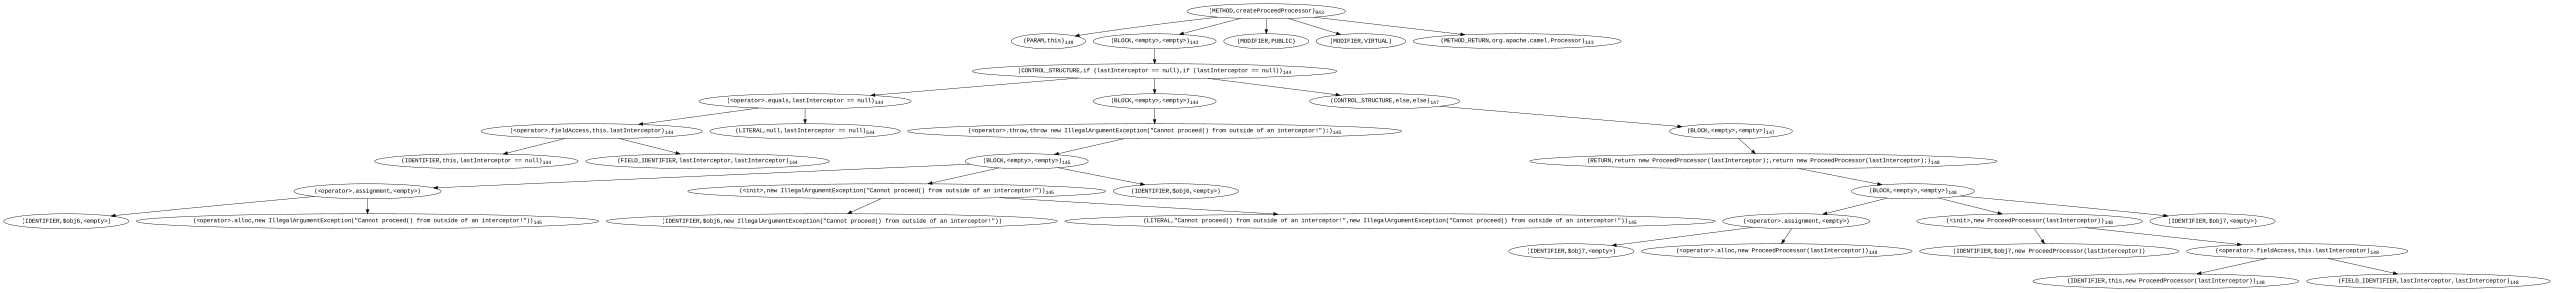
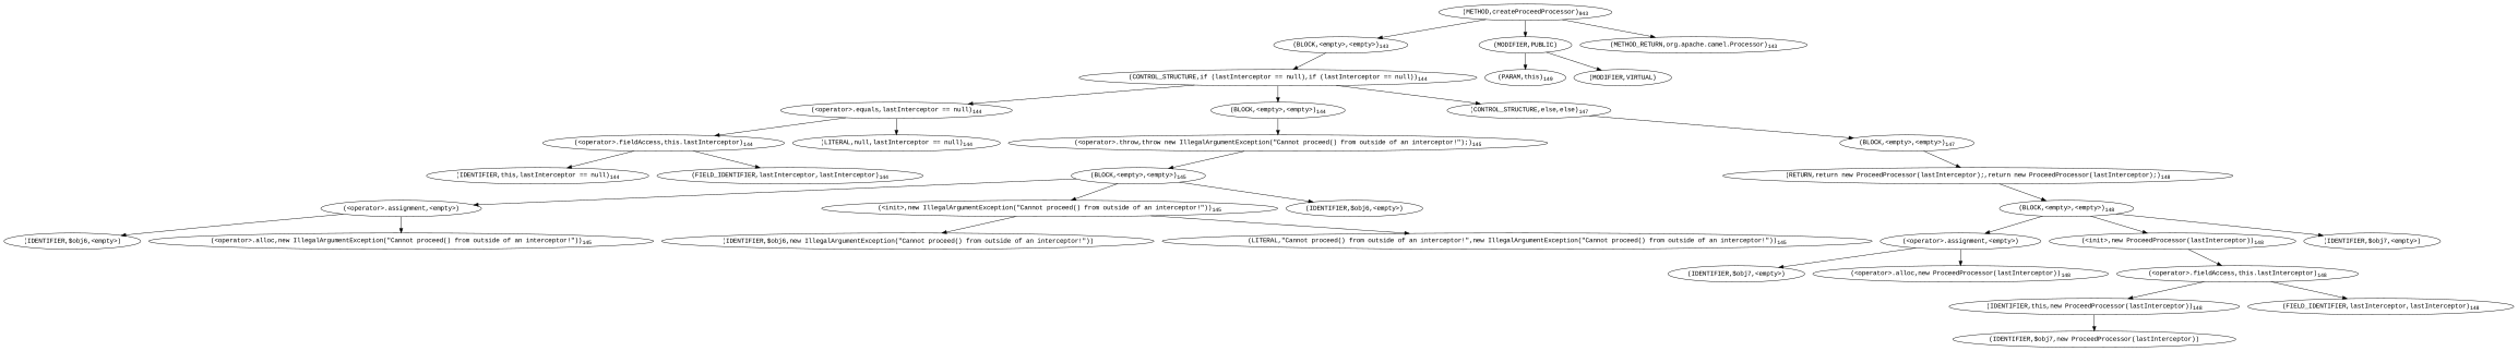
  digraph {
    fontname="Liberation Mono"
    node [fontname="Liberation Mono"]
    edge [fontname="Liberation Mono"]
    n1 [label=<(METHOD,createProceedProcessor)<SUB>943</SUB>>]
    n2 [label=<(PARAM,this)<SUB>149</SUB>>]
    n3 [label=<(BLOCK,&lt;empty&gt;,&lt;empty&gt;)<SUB>143</SUB>>]
    n4 [label=<(MODIFIER,PUBLIC)>]
    n5 [label=<(MODIFIER,VIRTUAL)>]
    n6 [label=<(METHOD_RETURN,org.apache.camel.Processor)<SUB>143</SUB>>]
    n7 [label=<(CONTROL_STRUCTURE,if (lastInterceptor == null),if (lastInterceptor == null))<SUB>144</SUB>>]
    n8 [label=<(&lt;operator&gt;.equals,lastInterceptor == null)<SUB>144</SUB>>]
    n9 [label=<(BLOCK,&lt;empty&gt;,&lt;empty&gt;)<SUB>144</SUB>>]
    n10 [label=<(CONTROL_STRUCTURE,else,else)<SUB>147</SUB>>]
    n11 [label=<(&lt;operator&gt;.fieldAccess,this.lastInterceptor)<SUB>144</SUB>>]
-   n12 [label=<(LITERAL,null,lastInterceptor == null)<SUB>544</SUB>>]
+   n12 [label=<(LITERAL,null,lastInterceptor == null)<SUB>144</SUB>>]
    n13 [label=<(&lt;operator&gt;.throw,throw new IllegalArgumentException(&quot;Cannot proceed() from outside of an interceptor!&quot;);)<SUB>145</SUB>>]
    n14 [label=<(BLOCK,&lt;empty&gt;,&lt;empty&gt;)<SUB>147</SUB>>]
    n15 [label=<(IDENTIFIER,this,lastInterceptor == null)<SUB>144</SUB>>]
    n16 [label=<(FIELD_IDENTIFIER,lastInterceptor,lastInterceptor)<SUB>144</SUB>>]
    n17 [label=<(BLOCK,&lt;empty&gt;,&lt;empty&gt;)<SUB>145</SUB>>]
    n18 [label=<(&lt;operator&gt;.assignment,&lt;empty&gt;)>]
    n19 [label=<(&lt;init&gt;,new IllegalArgumentException(&quot;Cannot proceed() from outside of an interceptor!&quot;))<SUB>145</SUB>>]
    n20 [label=<(IDENTIFIER,$obj6,&lt;empty&gt;)>]
    n21 [label=<(IDENTIFIER,$obj6,&lt;empty&gt;)>]
    n22 [label=<(&lt;operator&gt;.alloc,new IllegalArgumentException(&quot;Cannot proceed() from outside of an interceptor!&quot;))<SUB>145</SUB>>]
    n23 [label=<(IDENTIFIER,$obj6,new IllegalArgumentException(&quot;Cannot proceed() from outside of an interceptor!&quot;))>]
    n24 [label=<(LITERAL,&quot;Cannot proceed() from outside of an interceptor!&quot;,new IllegalArgumentException(&quot;Cannot proceed() from outside of an interceptor!&quot;))<SUB>145</SUB>>]
    n25 [label=<(RETURN,return new ProceedProcessor(lastInterceptor);,return new ProceedProcessor(lastInterceptor);)<SUB>148</SUB>>]
    n26 [label=<(BLOCK,&lt;empty&gt;,&lt;empty&gt;)<SUB>148</SUB>>]
    n27 [label=<(&lt;operator&gt;.assignment,&lt;empty&gt;)>]
    n28 [label=<(&lt;init&gt;,new ProceedProcessor(lastInterceptor))<SUB>148</SUB>>]
    n29 [label=<(IDENTIFIER,$obj7,&lt;empty&gt;)>]
    n30 [label=<(IDENTIFIER,$obj7,&lt;empty&gt;)>]
    n31 [label=<(&lt;operator&gt;.alloc,new ProceedProcessor(lastInterceptor))<SUB>148</SUB>>]
    n32 [label=<(IDENTIFIER,$obj7,new ProceedProcessor(lastInterceptor))>]
    n33 [label=<(&lt;operator&gt;.fieldAccess,this.lastInterceptor)<SUB>148</SUB>>]
    n34 [label=<(IDENTIFIER,this,new ProceedProcessor(lastInterceptor))<SUB>148</SUB>>]
    n35 [label=<(FIELD_IDENTIFIER,lastInterceptor,lastInterceptor)<SUB>148</SUB>>]
-   n1 -> n2
+   n4 -> n2
    n1 -> n3
    n1 -> n4
-   n1 -> n5
+   n4 -> n5
    n1 -> n6
    n3 -> n7
    n7 -> n8
    n7 -> n9
    n7 -> n10
    n8 -> n11
    n8 -> n12
    n9 -> n13
    n10 -> n14
    n11 -> n15
    n11 -> n16
    n13 -> n17
    n14 -> n25
    n17 -> n18
    n17 -> n19
    n17 -> n20
    n18 -> n21
    n18 -> n22
    n19 -> n23
    n19 -> n24
    n25 -> n26
    n26 -> n27
    n26 -> n28
    n26 -> n29
    n27 -> n30
    n27 -> n31
-   n28 -> n32
+   n34 -> n32
    n28 -> n33
    n33 -> n34
    n33 -> n35
  }
